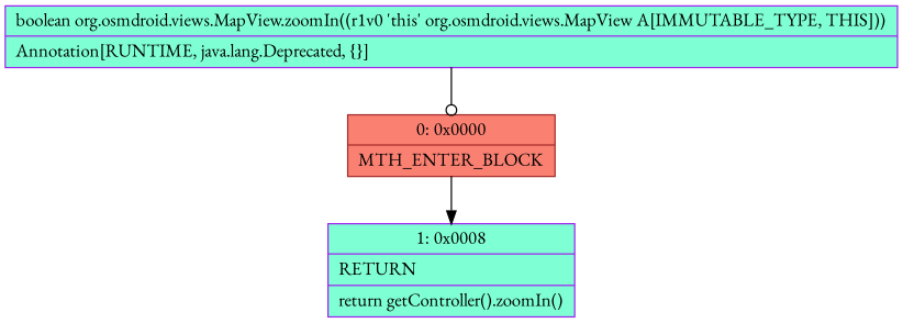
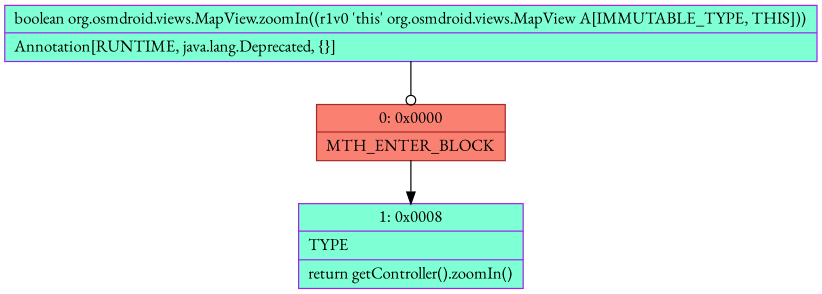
  digraph {
    fontname="EB Garamond"
    node [shape=record style=filled fillcolor=aquamarine color=purple fontname="EB Garamond"]
    edge [fontname="EB Garamond"]
    n1 [label="{0\:\ 0x0000|MTH_ENTER_BLOCK\l}" fillcolor=salmon color=brown]
-   n2 [label="{1\:\ 0x0008|RETURN\l|return getController().zoomIn()\l}"]
+   n2 [label="{1\:\ 0x0008|TYPE\l|return getController().zoomIn()\l}"]
    n3 [label="{boolean org.osmdroid.views.MapView.zoomIn((r1v0 'this' org.osmdroid.views.MapView A[IMMUTABLE_TYPE, THIS]))  | Annotation[RUNTIME, java.lang.Deprecated, \{\}]\l}"]
    n1 -> n2 [arrowhead=normal]
    n3 -> n1 [arrowhead=odot]
  }
